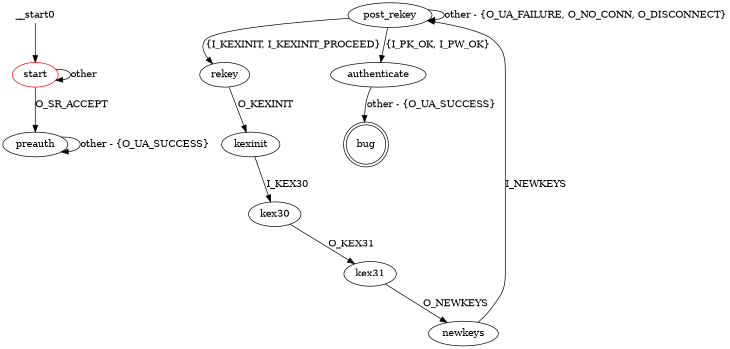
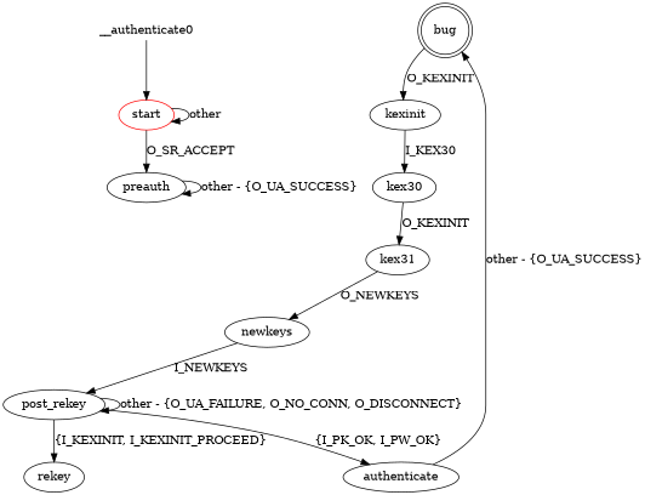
  digraph {
    start [color=red]
    preauth
    bug [shape=doublecircle]
    rekey
    kexinit
    kex30
    post_rekey
    authenticate
    kex31
    newkeys
-   __start0 [height=0 shape=none width=0]
+   __start0 [height=0 shape=none width=0 label=__authenticate0]
    start -> start [label=other]
    start -> preauth [label=O_SR_ACCEPT]
    preauth -> preauth [label="other - {O_UA_SUCCESS}"]
-   rekey -> kexinit [label=O_KEXINIT]
+   bug -> kexinit [label=O_KEXINIT]
    kexinit -> kex30 [label=I_KEX30]
-   kex30 -> kex31 [label=O_KEX31]
+   kex30 -> kex31 [label=O_KEXINIT]
    post_rekey -> rekey [label="{I_KEXINIT, I_KEXINIT_PROCEED}"]
    post_rekey -> post_rekey [label="other - {O_UA_FAILURE, O_NO_CONN, O_DISCONNECT}"]
    post_rekey -> authenticate [label="{I_PK_OK, I_PW_OK}"]
    authenticate -> bug [label="other - {O_UA_SUCCESS}"]
    kex31 -> newkeys [label=O_NEWKEYS]
    newkeys -> post_rekey [label=I_NEWKEYS]
    __start0 -> start
  }
